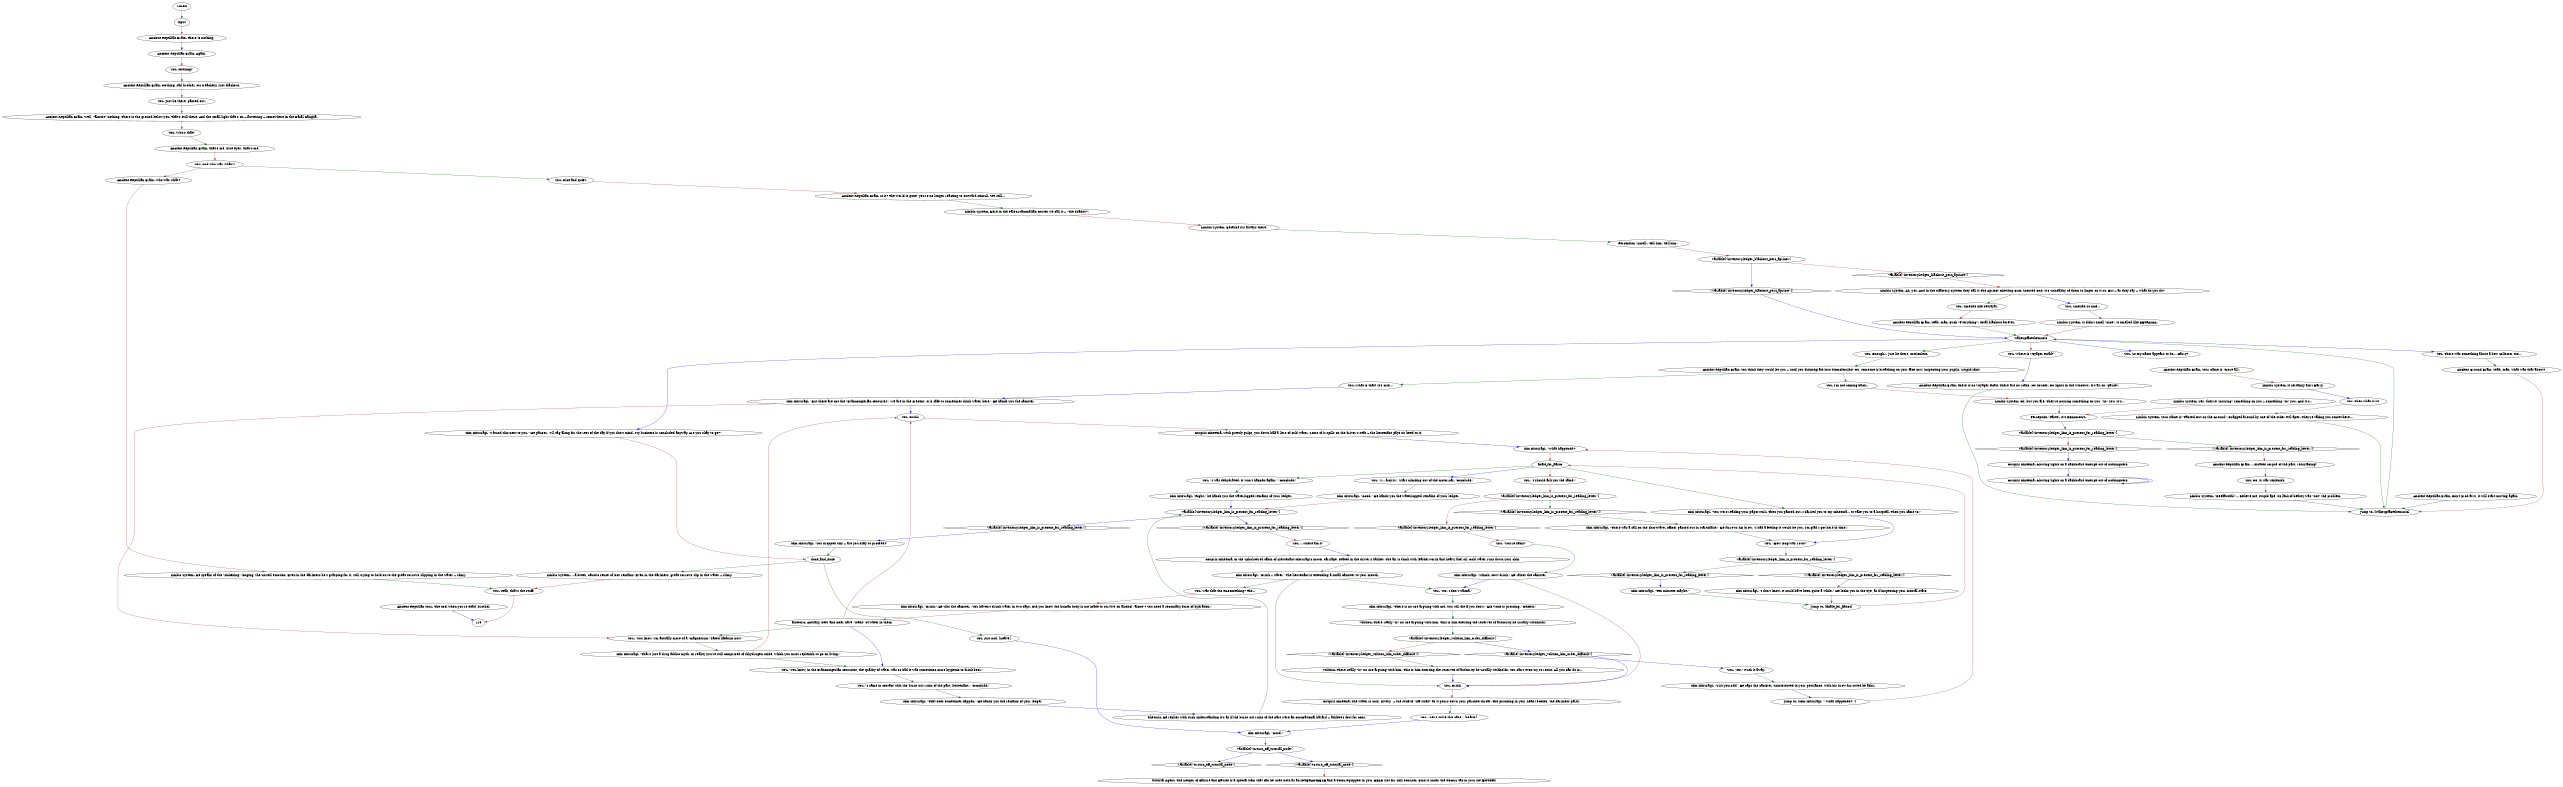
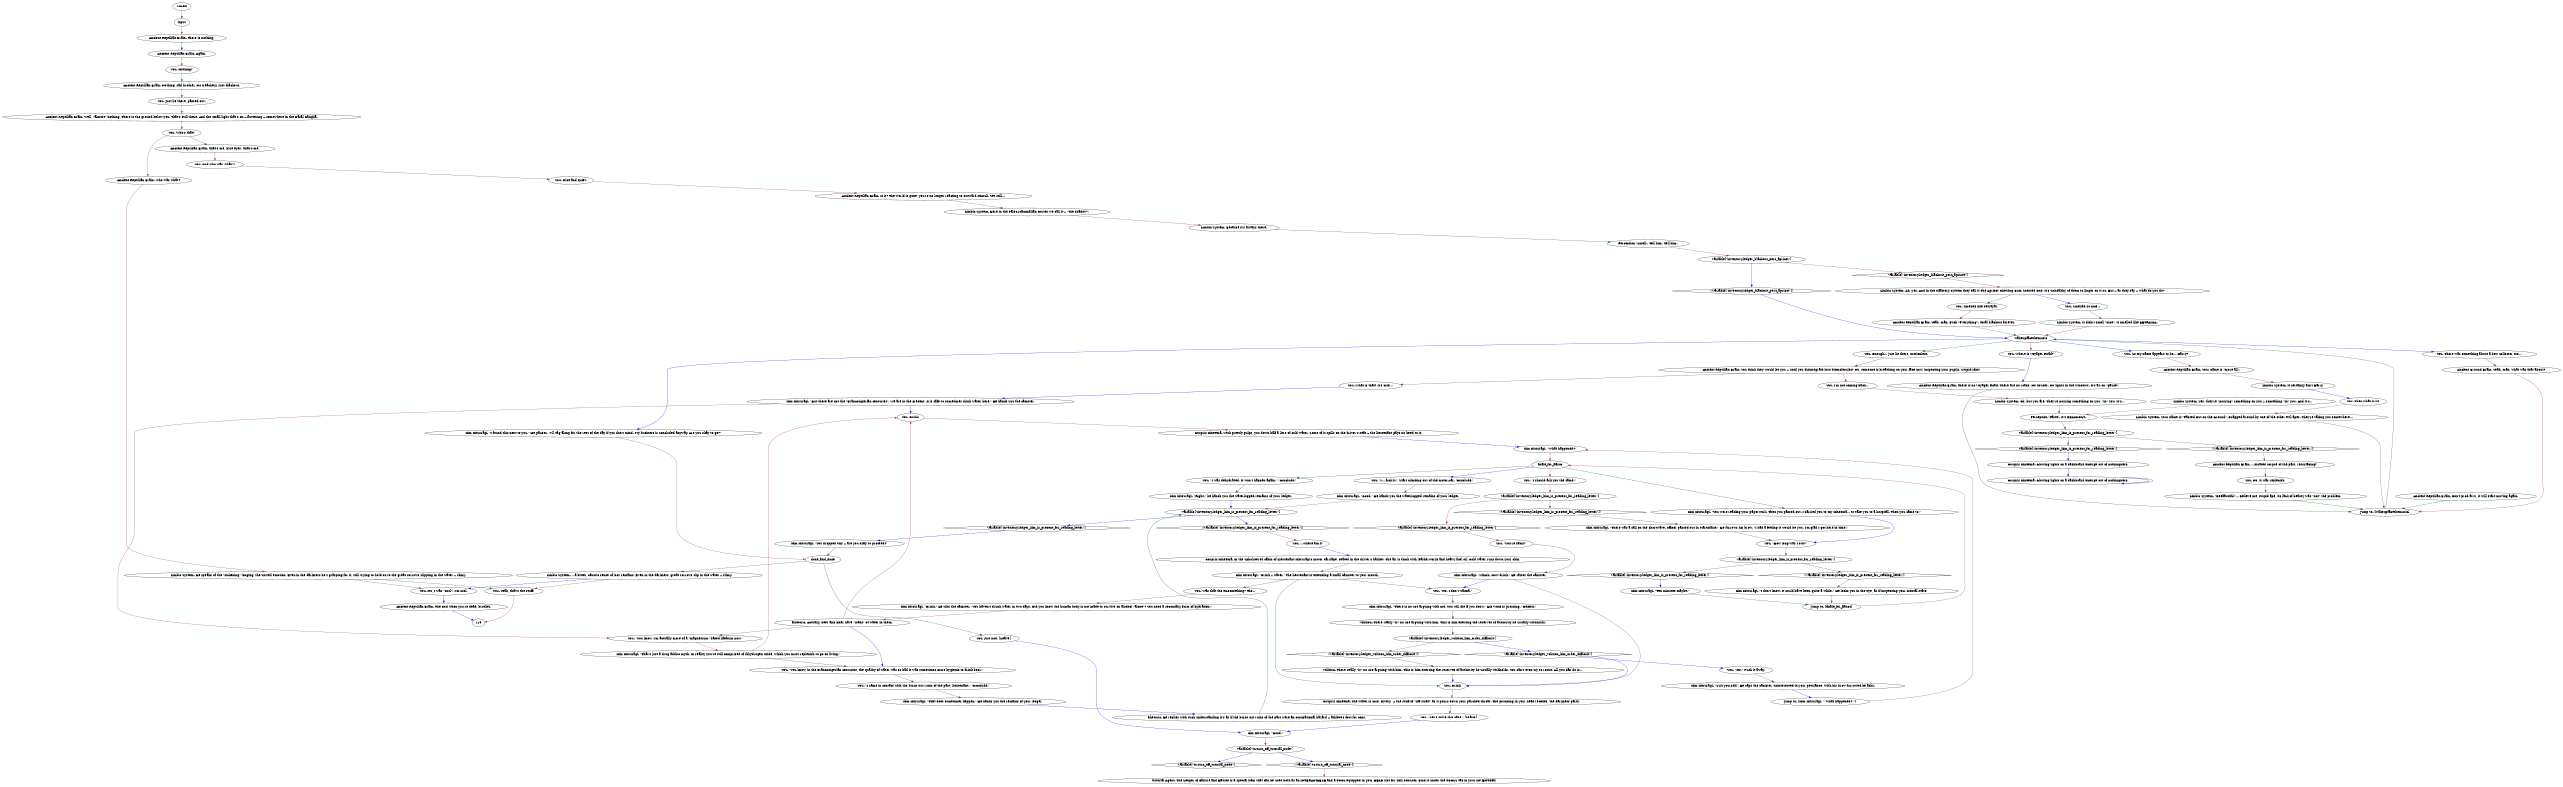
  digraph {
    edge [color=brown]
    n1 [label=START]
    n2 [label=input]
    n3 [label="Ancient Reptilian Brain: There is nothing."]
    n4 [label="Ancient Reptilian Brain: Again."]
    n5 [label="Limbic System: *Beeaautiful*... Believe me, stupid ape, its lack of beauty was *not* the problem."]
    n6 [label="Jump to: [wakeupfacethemusic]"]
    n7 [label=wakeupfacethemusic]
    n8 [label="Kim Kitsuragi: \"I don't know. It could have been quite a while.\" He looks you in the eye, as if inspecting your mental state."]
    n9 [label="Jump to: [finale_for_fiasco]"]
    n10 [label=finale_for_fiasco]
    n11 [label="Kim Kitsuragi: \"You dropped this -- are you okay to proceed?\""]
    n12 [label=done_and_done]
    n13 [label="You: Just nod. [Leave.]"]
    n14 [label="Limbic System: ...a bitter, caustic sense of loss remains. Even in the darkness, great sorrows slip in the water -- slimy."]
    n15 [label="Coupris Kineema: Glowing lights on a dashboard emerge out of nothingness."]
    n16 [label="Coupris Kineema: Glowing lights on a dashboard emerge out of nothingness."]
    n17 [label="Kim Kitsuragi: \"Good.\""]
    n18 [label="Variable[\"tc.turn_off_tutorial_node\"]"]
    n19 [label="You: Yeah, that's the stuff!"]
+   n20 [label="You: No, I was *cool*. I'm cool."]
    n21 [label="Ancient Reptilian Brain: Don't prod at it, it will start moving again."]
    n22 [label="You: Nothing?"]
    n23 [label="Limbic System: Because it's always there."]
    n24 [label="Perception (Smell): Tell him! Tell him!"]
    n25 [label="Variable[\"inventory.ledger_blackout_perc_apricot\"]"]
    n26 [label="You: And who was *that*?"]
    n27 [label="Ancient Reptilian Brain: Who was what?"]
    n28 [label="You: Nice and quiet."]
    n29 [label="Limbic System: He speaks of the *sickening* longing, the unwell emotion. Even in the darkness he's grasping for it, still trying to hold on to the great sorrows slipping in the water -- slimy."]
    n30 [label="Tutorial Agent: The Ledger of Failure and Hatred is a special item that can be used both as an INTERACTABLE and a TOOL equipped in your HELD slot for skill bonuses. Find it under the TOOLS tab in your INVENTORY."]
    n31 [label="Variable[\"tc.turn_off_tutorial_node\"]" shape=diamond]
    n32 [label="!(Variable[\"tc.turn_off_tutorial_node\"])" shape=diamond]
    n33 [label="You: Enough... just lie there, motionless."]
    n34 [label="Ancient Reptilian Brain: You think they would let you -- until you disintegrate into biomolecules? No, someone is breathing on your face now, inspecting your pupils. Stupid idiot."]
    n35 [label="You: I'm not coming back..."]
    n36 [label="You: What is that? It's cold..."]
    n37 [label="Limbic System: Oh, but you are. They're pouring something on you, *in* you. It's..."]
    n38 [label="Kim Kitsuragi: \"But these are not the *Franconigerian centuries*. We are in the present. It is safe to sometimes drink water here.\" He hands you the canister."]
    n39 [label="Variable[\"inventory.ledger_kim_is_present_for_reading_letter\"]"]
    n40 [label="Variable[\"inventory.ledger_kim_is_present_for_reading_letter\"]" shape=diamond]
    n41 [label="!(Variable[\"inventory.ledger_kim_is_present_for_reading_letter\"])" shape=diamond]
    n42 [label="You: ...where am I?"]
    n43 [label="Coupris Kineema: In the upholstered cabin of Lieutenant Kitsuragi's motor carriage, seated in the driver's basket. The air is thick with leatherworks and heavy fuel oil. Cold water runs down your chin."]
    n44 [label="Ancient Reptilian Brain: Your name is *more all*."]
    n45 [label="Limbic System: It certainly ain't Harry."]
    n46 [label="You: Then what is it?"]
    n47 [label="Ancient Reptilian Brain: Well, *almost* nothing. There is the ground below you. That's still there. And the small light that's on -- fluttering -- somewhere in the Basal Ganglia."]
    n48 [label="You: Who's that?"]
    n49 [label="Ancient Reptilian Brain: That's me, blue eyes. That's me."]
    n50 [label="Ancient Reptilian Brain: Is it? The world is gone, you're no longer reacting to outward stimuli. Yet still..."]
    n51 [label="Limbic System: Here in the Paleo-Mammalian Cortex we call it -- *the shadow*."]
    n52 [label="Perception (Taste): It's DELICIOUS."]
    n53 [label="Ancient Ground Brain: Yeah, man, what was that about?"]
    n54 [label="Coupris Kineema: The water is cold, silvery  -- the stuff of *life itself* as it pours down your parched throat. The pounding in your head recedes, the darkness parts."]
    n55 [label="You: \"Let's solve this case.\" [Leave.]"]
    n56 [label="Kim Kitsuragi: \"What happened?\""]
    n57 [label="You: \"I should ask you the same.\""]
    n58 [label="You: \"I... fuck it.\" Start climbing out of the motor-car. (Conclude.)"]
    n59 [label="You: \"I was dehydrated. It won't happen again.\" (Conclude.)"]
    n60 [label="Kim Kitsuragi: \"You were reading your paperwork. Then you passed out. I carried you to my Kineema... to take you to a hospital. Then you came to.\""]
    n61 [label="Kim Kitsuragi: \"That does sometimes happen.\" He hands you the remains of your ledger."]
    n62 [label="Rhetoric: He replies with such understanding it's as if the burnt out ruins of the past were an occupational hazard -- athlete's foot for cops."]
    n63 [label="Kim Kitsuragi: \"Right.\" he hands you the waterlogged remains of your ledger."]
    n64 [label="You: Drink."]
    n65 [label="You: \"You know, I'm actually more of a *magnesium* based lifeform now.\""]
    n66 [label="Variable[\"inventory.ledger_kim_is_present_for_reading_letter\"]"]
    n67 [label="Variable[\"inventory.ledger_kim_is_present_for_reading_letter\"]" shape=diamond]
    n68 [label="!(Variable[\"inventory.ledger_kim_is_present_for_reading_letter\"])" shape=diamond]
    n69 [label="Ancient Reptilian Brain: ...bloated corpse of the past, resurfacing?"]
    n70 [label="You: No, it was replenish!"]
    n71 [label="Kim Kitsuragi: \"There was a call on the shortwave: officer passed out in Martinaise.\" He furrows his brow. \"I had a feeling it would be you. I'm glad I got here in time.\""]
    n72 [label="You: \"How long was I out?\""]
    n73 [label="Variable[\"inventory.ledger_kim_is_present_for_reading_letter\"]"]
-   n74 [label="Ancient Reptilian Your: The cool when you're dead, brother."]
+   n74 [label="Ancient Reptilian Brain: The cool when you're dead, brother."]
    119
    n76 [label="You: \"No.\" Push it away."]
    n77 [label="Kim Kitsuragi: \"Suit yourself.\" He caps the canister, uninterested in your petulance. With his brow furrowed he asks:"]
    n78 [label="Jump to: [Kim Kitsuragi: \"\"What happened?\"\"]"]
    n79 [label="Variable[\"inventory.ledger_kim_is_present_for_reading_letter\"]"]
    n80 [label="Variable[\"inventory.ledger_kim_is_present_for_reading_letter\"]" shape=diamond]
    n81 [label="!(Variable[\"inventory.ledger_kim_is_present_for_reading_letter\"])" shape=diamond]
    n82 [label="Variable[\"inventory.ledger_blackout_perc_apricot\"]" shape=diamond]
    n83 [label="!(Variable[\"inventory.ledger_blackout_perc_apricot\"])" shape=diamond]
    n84 [label="Ancient Reptilian Brain: Nothing, sad brother. No treachery. Just blackout."]
    n85 [label="You: Just lie there, passed out."]
    n86 [label="Kim Kitsuragi: \"Mhmh. Now drink.\" He raises the canister."]
    n87 [label="You: Drink."]
    n88 [label="You: \"No. I don't wanna.\""]
    n89 [label="Kim Kitsuragi: \"There is no use arguing with me. You will die if you don't.\" His voice is pressing: \"DRINK.\""]
    n90 [label="You: \"You know, in the Franconigerian centuries, the quality of water was so bad it was sometimes more hygienic to drink beer.\""]
    n91 [label="You: \"I came in contact with the burnt out ruins of the past, lieutenant.\" (Conclude.)"]
    n92 [label="Kim Kitsuragi: \"Good.\" He hands you the waterlogged remains of your ledger."]
    n93 [label="Kim Kitsuragi: \"Drink -- water.\" The lieutenant is extending a small canister to your mouth."]
    n94 [label="You: Was that the ex-something? The..."]
    n95 [label="Kim Kitsuragi: \"Drink.\" He tilts the canister. \"You haven't drunk water in two days. Did you know the human body is not made to survive on alcohol *alone*? You need a secondary form of hydration.\""]
    n96 [label="You: Where is Voyager Road?"]
    n97 [label="Ancient Reptilian Brain: There is no Voyager Road. There are no roads. No houses. No lights in the windows. It's all on *pause*."]
    n98 [label="You: So my name appears to be... Harry?"]
    n99 [label="Kim Kitsuragi: \"Ten minutes maybe.\""]
    n100 [label="You: Smelled like betrayal."]
    n101 [label="Ancient Reptilian Brain: Yeah, man. Fuck *everything*. Total blackout forever."]
    n102 [label="Volition: There really *is* no use arguing with him. This is him exerting the reserves of authority he usually withholds. You can't even try to resist. All you can do is..."]
    n103 [label="Variable[\"inventory.ledger_volition_kim_order_difficult\"]"]
    n104 [label="Variable[\"inventory.ledger_volition_kim_order_difficult\"]" shape=diamond]
    n105 [label="!(Variable[\"inventory.ledger_volition_kim_order_difficult\"])" shape=diamond]
    n106 [label="Limbic System: Ah, yes. And in the olfactory system they call it The Apricot Chewing Gum Scented One. It's unhealthy of them to linger on it so. But -- as they say -- what do you do?"]
    n107 [label="You: Smelled so nice..."]
    n108 [label="Limbic System: It didn't smell *nice*. It smelled like BETRAYAL."]
    n109 [label="Kim Kitsuragi: \"That's just a drug addict myth. In reality you're still comprised of dihydrogen oxide, which you must replenish to go on living.\""]
    n110 [label="Coupris Kineema: With greedy gulps, you down half a litre of cold water. Some of it spills on the driver's seat -- the lieutenant pays no heed to it."]
    n111 [label="You: There was something about a bow collector too..."]
    n112 [label="Kim Kitsuragi: \"I found this next to you.\" He pauses. \"I'll tag along for the rest of the day if you don't mind. My business is concluded anyway. Are you okay to go?\""]
    n113 [label="Volition: There really *is* no use arguing with him. This is him exerting the reserves of authority he usually withholds."]
    n114 [label="You: \"You're back?\""]
    n115 [label="Variable[\"inventory.ledger_kim_is_present_for_reading_letter\"]" shape=diamond]
    n116 [label="!(Variable[\"inventory.ledger_kim_is_present_for_reading_letter\"])" shape=diamond]
    n117 [label="Limbic System: Your name is *Passed Out on the Ground*. Dragged around by one of the other evil apes. They're taking you somewhere..."]
    n118 [label="Rhetoric: Actually, beer and cider have *loads* of water in them."]
    n119 [label="Limbic System: Yes, they're *pouring* something on you -- something *in* you. And it's..."]
    n1 -> n2 [color=darkgreen]
    n2 -> n3
    n3 -> n4 [color=blue]
    n4 -> n22
    n5 -> n6 [color=darkgreen]
    n6 -> n7 [color=darkgreen]
    n7 -> n33 [color=darkgreen]
    n7 -> n96
    n7 -> n98 [color=blue]
    n7 -> n111 [color=blue]
    n7 -> n112 [color=blue]
    n8 -> n9
    n9 -> n10
    n10 -> n57
    n10 -> n58 [color=blue]
    n10 -> n59 [color=darkgreen]
    n10 -> n60 [color=darkgreen]
    n11 -> n12 [color=darkgreen]
    n12 -> n13 [color=darkgreen]
    n12 -> n14 [color=darkgreen]
    n13 -> n17 [color=blue]
    n14 -> n19
+   n14 -> n20 [color=blue]
    n15 -> n16 [color=blue]
    n16 -> n16 [color=blue]
    n17 -> n18
    n18 -> n31 [color=blue]
    n18 -> n32 [color=blue]
    n19 -> 119
+   n20 -> n74 [color=blue]
    n21 -> n6 [color=darkgreen]
    n22 -> n84 [color=darkgreen]
    n23 -> n24 [color=darkgreen]
    n24 -> n25
    n25 -> n82
    n25 -> n83 [color=blue]
-   n26 -> n27
+   n48 -> n27
    n26 -> n28 [color=darkgreen]
    n27 -> n29
    n28 -> n50
    n29 -> n19 [color=darkgreen]
+   n29 -> n20
    n32 -> n30
    n33 -> n34 [color=darkgreen]
    n34 -> n35
    n34 -> n36 [color=darkgreen]
    n35 -> n37
    n36 -> n38 [color=blue]
    n37 -> n52 [color=darkgreen]
    n38 -> n64 [color=blue]
    n38 -> n65
    n39 -> n40 [color=blue]
    n39 -> n41 [color=blue]
    n40 -> n11 [color=blue]
    n41 -> n42
    n42 -> n43 [color=blue]
    n43 -> n93
    n44 -> n45
    n45 -> n46 [color=blue]
    n46 -> n117
    n47 -> n48
    n48 -> n49 [color=darkgreen]
    n49 -> n26
    n50 -> n51 [color=darkgreen]
    n51 -> n23
    n52 -> n66 [color=darkgreen]
    n53 -> n6
    n54 -> n55 [color=darkgreen]
    n55 -> n17 [color=blue]
    n56 -> n10
    n57 -> n79
    n58 -> n92
    n59 -> n63 [color=darkgreen]
    n60 -> n72 [color=blue]
    n61 -> n62 [color=blue]
    n62 -> n39 [color=darkgreen]
    n63 -> n39 [color=blue]
    n64 -> n110
    n65 -> n109
    n66 -> n67
    n66 -> n68 [color=darkgreen]
    n67 -> n15 [color=blue]
    n68 -> n69
    n69 -> n70 [color=darkgreen]
    n70 -> n5
    n71 -> n72 [color=darkgreen]
    n72 -> n73
    n73 -> n115 [color=darkgreen]
    n73 -> n116 [color=darkgreen]
    n74 -> 119 [color=blue]
    n76 -> n77 [color=darkgreen]
    n77 -> n78 [color=blue]
    n78 -> n56
    n79 -> n80
    n79 -> n81 [color=darkgreen]
    n80 -> n114
    n81 -> n71 [color=darkgreen]
    n82 -> n106
    n83 -> n7 [color=blue]
    n84 -> n85
    n85 -> n47
    n86 -> n87
    n86 -> n88 [color=blue]
    n87 -> n54
    n88 -> n89 [color=darkgreen]
    n89 -> n113 [color=darkgreen]
    n90 -> n91 [color=darkgreen]
    n91 -> n61 [color=darkgreen]
    n92 -> n39
    n93 -> n87 [color=darkgreen]
    n93 -> n88 [color=darkgreen]
    n93 -> n94 [color=darkgreen]
    n94 -> n95
    n95 -> n118
    n96 -> n97 [color=blue]
    n97 -> n6 [color=darkgreen]
+   n98 -> n44
    n99 -> n9 [color=darkgreen]
    n100 -> n101
    n101 -> n7 [color=darkgreen]
    n102 -> n87 [color=blue]
    n103 -> n104 [color=blue]
    n103 -> n105
    n104 -> n76 [color=blue]
    n104 -> n87 [color=blue]
    n105 -> n102 [color=darkgreen]
    n106 -> n100 [color=darkgreen]
    n106 -> n107 [color=blue]
    n107 -> n108
    n108 -> n7
    n109 -> n64
    n109 -> n90 [color=darkgreen]
    n110 -> n56 [color=blue]
    n111 -> n53 [color=darkgreen]
    n112 -> n12
    n113 -> n103 [color=darkgreen]
    n114 -> n86 [color=darkgreen]
    n115 -> n99 [color=blue]
    n116 -> n8
    n117 -> n6 [color=darkgreen]
    n118 -> n64
    n118 -> n65 [color=darkgreen]
    n118 -> n90 [color=blue]
    n119 -> n52
  }
